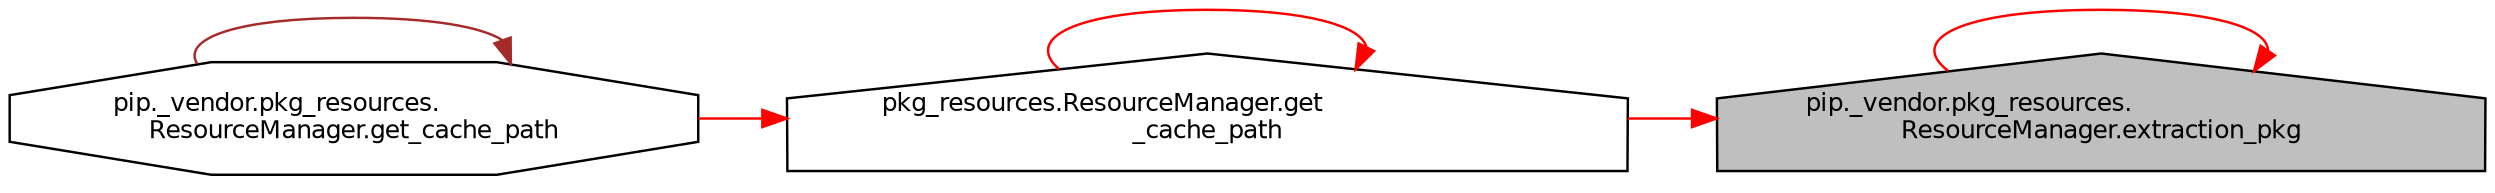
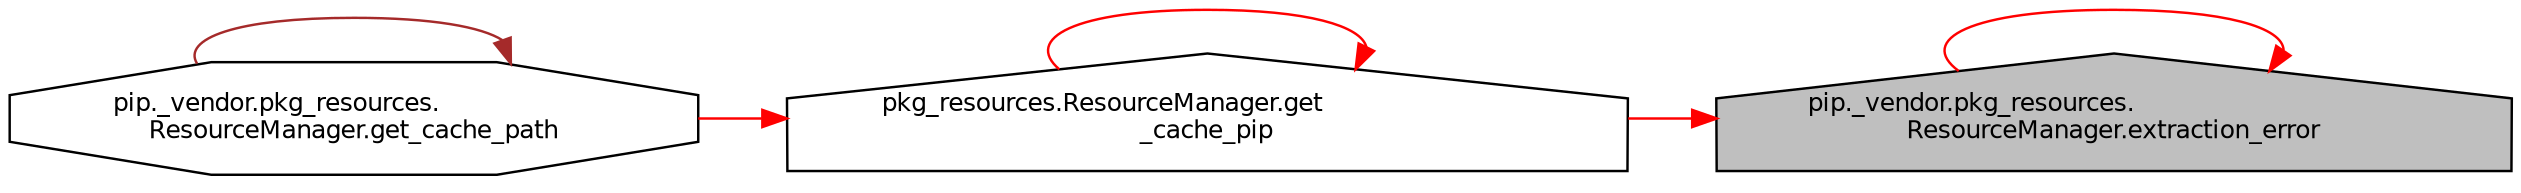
  digraph {
    rankdir=RL
    node [color=black fillcolor=white fontname=Helvetica fontsize=10 shape=house style=filled]
    edge [color=red dir=back fontname=Helvetica fontsize=10 labelfontname=Helvetica labelfontsize=10 style=solid]
-   n1 [fillcolor=grey75 fontcolor=black height=0.2 label="pip._vendor.pkg_resources.\lResourceManager.extraction_pkg" width=0.4]
-   n2 [height=0.2 label="pkg_resources.ResourceManager.get\l_cache_path" width=0.4]
+   n1 [fillcolor=grey75 fontcolor=black height=0.2 label="pip._vendor.pkg_resources.\lResourceManager.extraction_error" width=0.4]
+   n2 [height=0.2 label="pkg_resources.ResourceManager.get\l_cache_pip" width=0.4]
    n3 [height=0.2 label="pip._vendor.pkg_resources.\lResourceManager.get_cache_path" shape=octagon width=0.4]
    n1 -> n1
    n1 -> n2
    n2 -> n2
    n2 -> n3
    n3 -> n3 [color=brown]
  }
